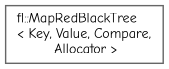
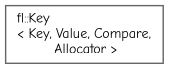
  digraph {
    rankdir=LR
    fontname="Comic Neue"
-   n1 [color=grey40 fillcolor=white fontname="Comic Neue" fontsize=10 height=0.2 label="fl::MapRedBlackTree\l\< Key, Value, Compare,\l Allocator \>" shape=box style=filled width=0.4]
+   n1 [color=grey40 fillcolor=white fontname="Comic Neue" fontsize=10 height=0.2 label="fl::Key\l\< Key, Value, Compare,\l Allocator \>" shape=box style=filled width=0.4]
  }
